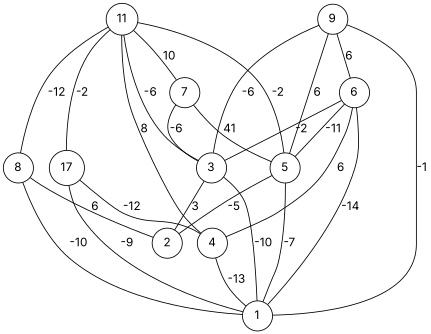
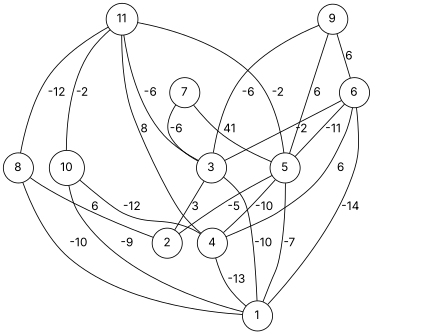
  graph {
    fontname=Inter
    node [fontname=Inter shape=circle]
    edge [fontname=Inter]
    11
    3
    4
    5
    7
    8
-   10 [label=17]
+   10
    1
    2
    6
    9
    11 -- 3 [label=-6]
    11 -- 4 [label=8]
    11 -- 5 [label=-2]
-   11 -- 7 [label=10]
    11 -- 8 [label=-12]
    11 -- 10 [label=-2]
    3 -- 1 [label=-10]
    3 -- 2 [label=3]
    4 -- 1 [label=-13]
+   5 -- 4 [label=-10]
    5 -- 1 [label=-7]
    5 -- 2 [label=-5]
    7 -- 3 [label=-6]
    7 -- 5 [label=41]
    8 -- 1 [label=-10]
    8 -- 2 [label=6]
    10 -- 4 [label=-12]
    10 -- 1 [label=-9]
    6 -- 3 [label=-2]
    6 -- 4 [label=6]
    6 -- 5 [label=-11]
    6 -- 1 [label=-14]
    9 -- 3 [label=-6]
    9 -- 5 [label=6]
-   9 -- 1 [label=-1]
    9 -- 6 [label=6]
  }
